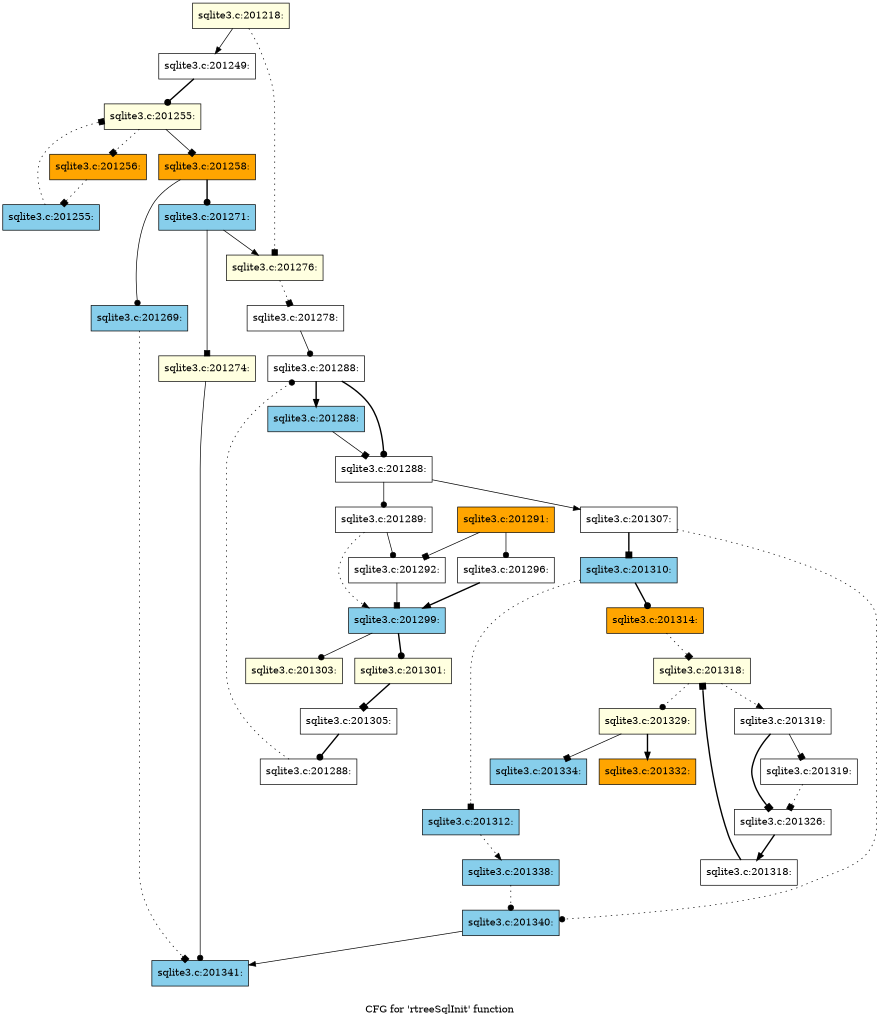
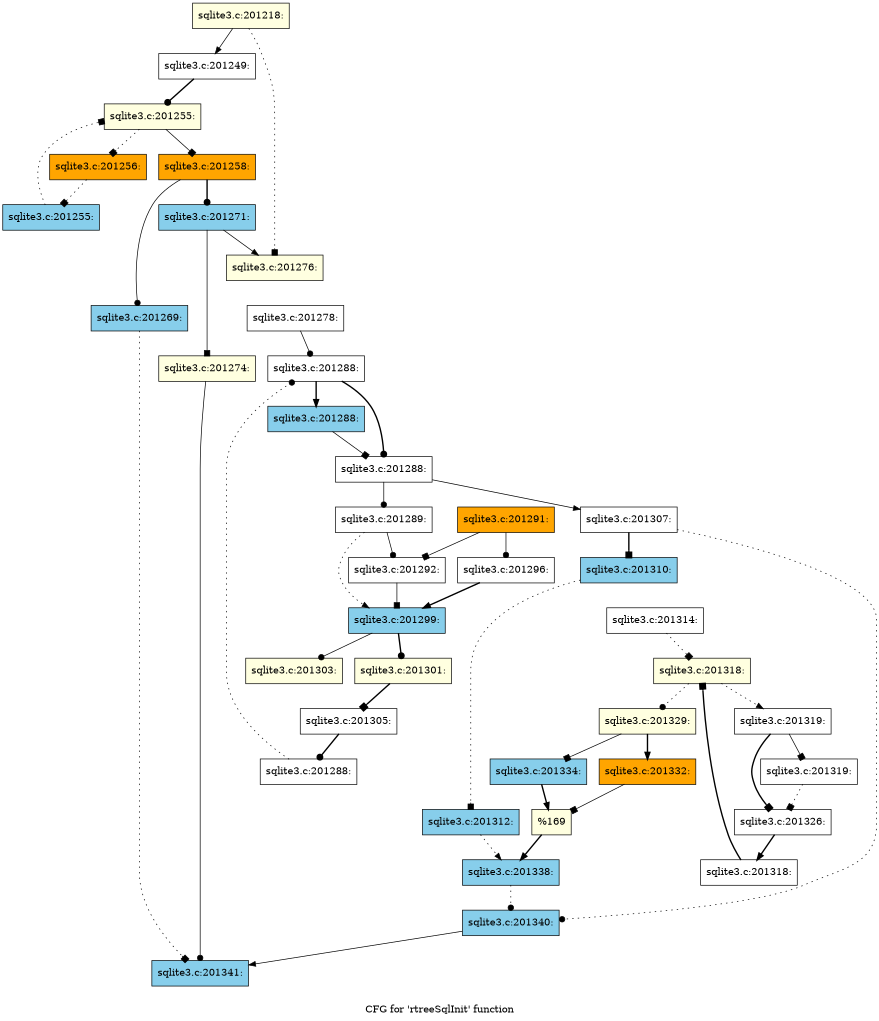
  digraph {
    label="CFG for 'rtreeSqlInit' function"
    node [fillcolor=white shape=record style=filled]
    edge [arrowhead=box style=solid]
    n1 [fillcolor=lightyellow label="{sqlite3.c:201218:}"]
    n2 [label="{sqlite3.c:201249:}"]
    n3 [fillcolor=lightyellow label="{sqlite3.c:201276:}"]
    n4 [fillcolor=lightyellow label="{sqlite3.c:201255:}"]
    n5 [label="{sqlite3.c:201278:}"]
    n6 [label="{sqlite3.c:201288:}"]
    n7 [fillcolor=orange label="{sqlite3.c:201256:}"]
    n8 [fillcolor=orange label="{sqlite3.c:201258:}"]
    n9 [fillcolor=skyblue label="{sqlite3.c:201288:}"]
    n10 [label="{sqlite3.c:201288:}"]
    n11 [fillcolor=skyblue label="{sqlite3.c:201255:}"]
    n12 [fillcolor=skyblue label="{sqlite3.c:201271:}"]
    n13 [fillcolor=skyblue label="{sqlite3.c:201269:}"]
    n14 [fillcolor=lightyellow label="{sqlite3.c:201274:}"]
    n15 [fillcolor=skyblue label="{sqlite3.c:201341:}"]
    n16 [label="{sqlite3.c:201289:}"]
    n17 [label="{sqlite3.c:201307:}"]
    n18 [label="{sqlite3.c:201292:}"]
    n19 [fillcolor=skyblue label="{sqlite3.c:201299:}"]
    n20 [fillcolor=skyblue label="{sqlite3.c:201310:}"]
    n21 [fillcolor=skyblue label="{sqlite3.c:201340:}"]
    n22 [fillcolor=orange label="{sqlite3.c:201291:}"]
    n23 [label="{sqlite3.c:201296:}"]
    n24 [fillcolor=skyblue label="{sqlite3.c:201312:}"]
-   n25 [fillcolor=orange label="{sqlite3.c:201314:}"]
+   n25 [label="{sqlite3.c:201314:}"]
    n26 [fillcolor=lightyellow label="{sqlite3.c:201301:}"]
    n27 [fillcolor=lightyellow label="{sqlite3.c:201303:}"]
    n28 [label="{sqlite3.c:201305:}"]
    n29 [label="{sqlite3.c:201288:}"]
    n30 [fillcolor=skyblue label="{sqlite3.c:201338:}"]
    n31 [fillcolor=lightyellow label="{sqlite3.c:201318:}"]
    n32 [label="{sqlite3.c:201319:}"]
    n33 [fillcolor=lightyellow label="{sqlite3.c:201329:}"]
    n34 [label="{sqlite3.c:201319:}"]
    n35 [label="{sqlite3.c:201326:}"]
    n36 [fillcolor=orange label="{sqlite3.c:201332:}"]
    n37 [fillcolor=skyblue label="{sqlite3.c:201334:}"]
    n38 [label="{sqlite3.c:201318:}"]
+   n39 [fillcolor=lightyellow label="{%169}"]
    n1 -> n2 [arrowhead=normal]
    n1 -> n3 [style=dotted]
    n2 -> n4 [arrowhead=dot style=bold]
-   n3 -> n5 [style=dotted]
    n4 -> n7 [style=dotted]
    n4 -> n8
    n5 -> n6 [arrowhead=dot]
    n6 -> n9 [arrowhead=normal style=bold]
    n6 -> n10 [arrowhead=dot style=bold]
    n7 -> n11 [style=dotted]
    n8 -> n12 [arrowhead=dot style=bold]
    n8 -> n13 [arrowhead=dot]
    n9 -> n10
    n10 -> n16 [arrowhead=dot]
    n10 -> n17 [arrowhead=normal]
    n11 -> n4 [style=dotted]
    n12 -> n3 [arrowhead=normal]
    n12 -> n14
    n13 -> n15 [style=dotted]
    n14 -> n15 [arrowhead=dot]
    n16 -> n18 [arrowhead=dot]
    n16 -> n19 [arrowhead=normal style=dotted]
    n17 -> n20 [style=bold]
    n17 -> n21 [arrowhead=dot style=dotted]
    n18 -> n19
    n19 -> n26 [arrowhead=dot style=bold]
    n19 -> n27 [arrowhead=dot]
    n20 -> n24 [style=dotted]
-   n20 -> n25 [arrowhead=dot style=bold]
    n21 -> n15 [arrowhead=normal]
    n22 -> n18
    n22 -> n23 [arrowhead=dot]
    n23 -> n19 [arrowhead=normal style=bold]
    n24 -> n30 [arrowhead=normal style=dotted]
    n25 -> n31 [style=dotted]
    n26 -> n28 [style=bold]
    n28 -> n29 [arrowhead=dot style=bold]
    n29 -> n6 [arrowhead=dot style=dotted]
    n30 -> n21 [arrowhead=dot style=dotted]
    n31 -> n32 [arrowhead=normal style=dotted]
    n31 -> n33 [arrowhead=dot style=dotted]
    n32 -> n34
    n32 -> n35 [style=bold]
    n33 -> n36 [arrowhead=normal style=bold]
    n33 -> n37
    n34 -> n35 [style=dotted]
    n35 -> n38 [arrowhead=normal style=bold]
+   n36 -> n39
+   n37 -> n39 [arrowhead=normal style=bold]
    n38 -> n31 [style=bold]
+   n39 -> n30 [arrowhead=normal style=bold]
  }
